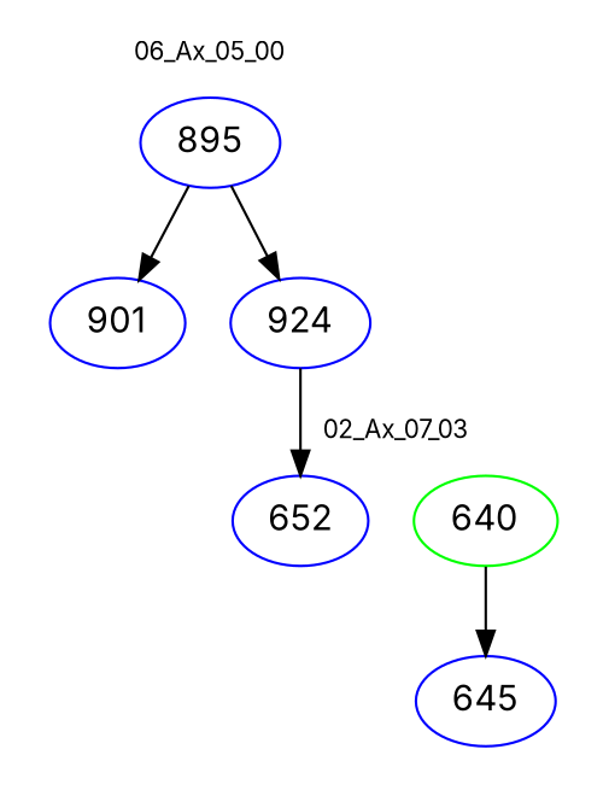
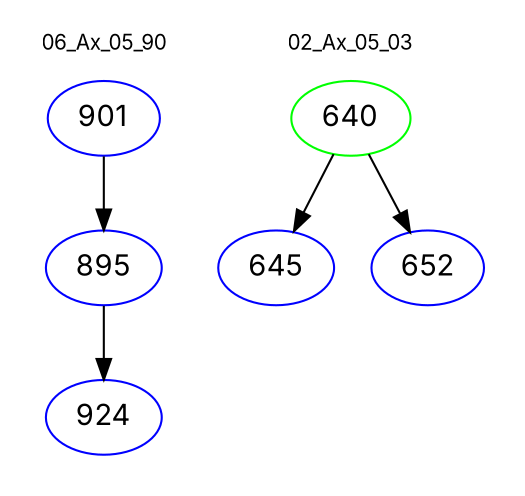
  digraph {
    fontname=Inter
    node [color=blue fontname=Inter]
    edge [color=black fontname=Inter]
    n1 [label=895]
    n2 [label=901]
    n3 [label=924]
    n4 [color=green label=640]
    n5 [label=645]
    n6 [label=652]
    subgraph cluster_1 {
      color=white
      fontsize=10
-     label="06_Ax_05_00"
+     label="06_Ax_05_90"
      n1
      n2
      n3
    }
    subgraph cluster_2 {
      color=white
      fontsize=10
-     label="02_Ax_07_03"
+     label="02_Ax_05_03"
      n4
      n5
      n6
    }
-   n1 -> n2
+   n2 -> n1
    n1 -> n3
    n4 -> n5
-   n3 -> n6
+   n4 -> n6
  }
